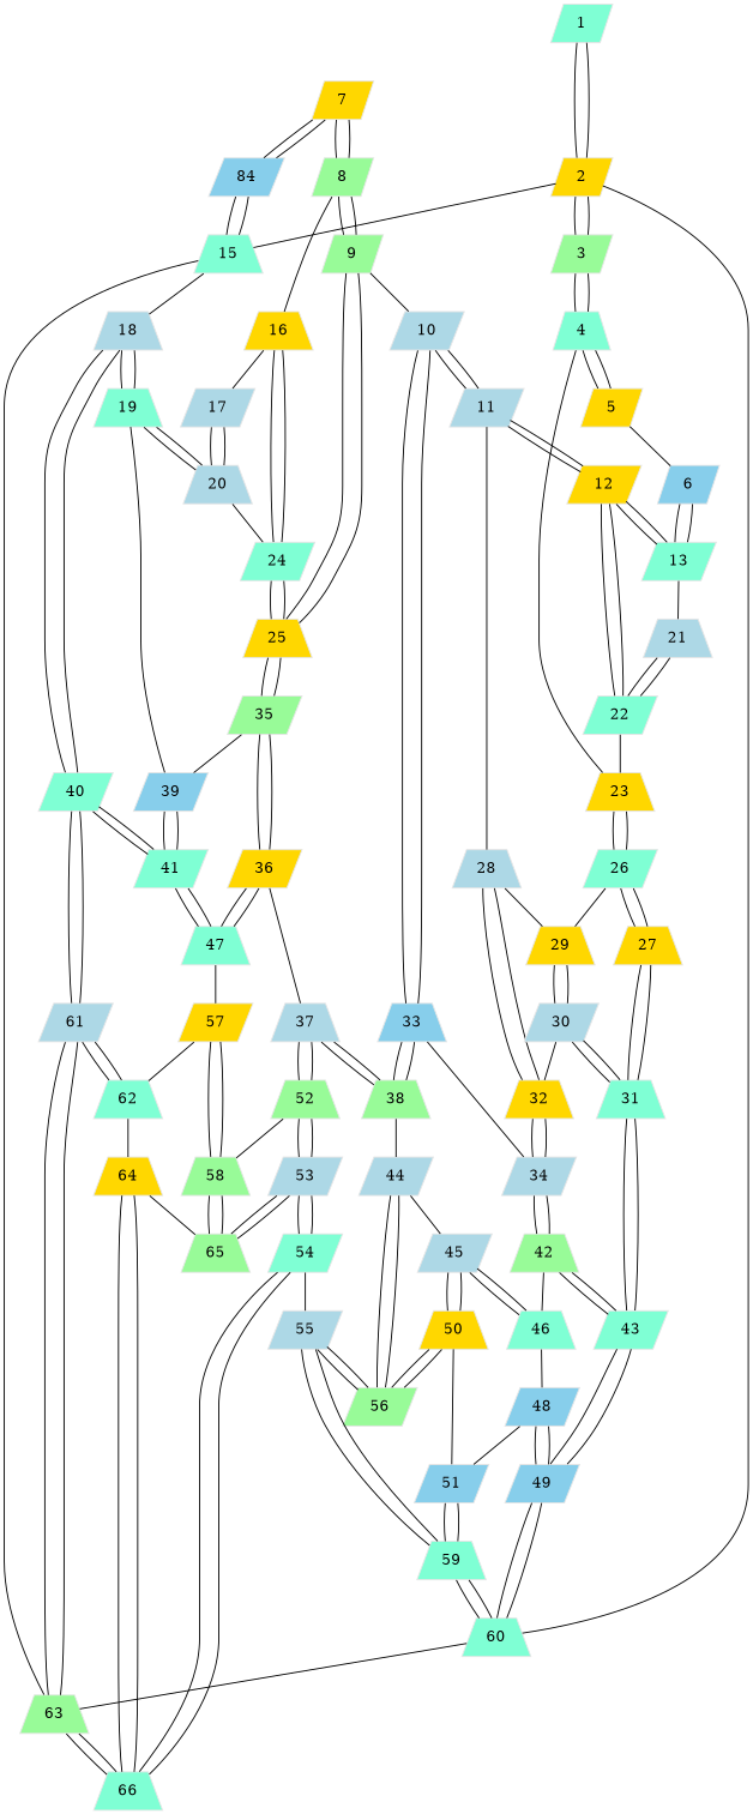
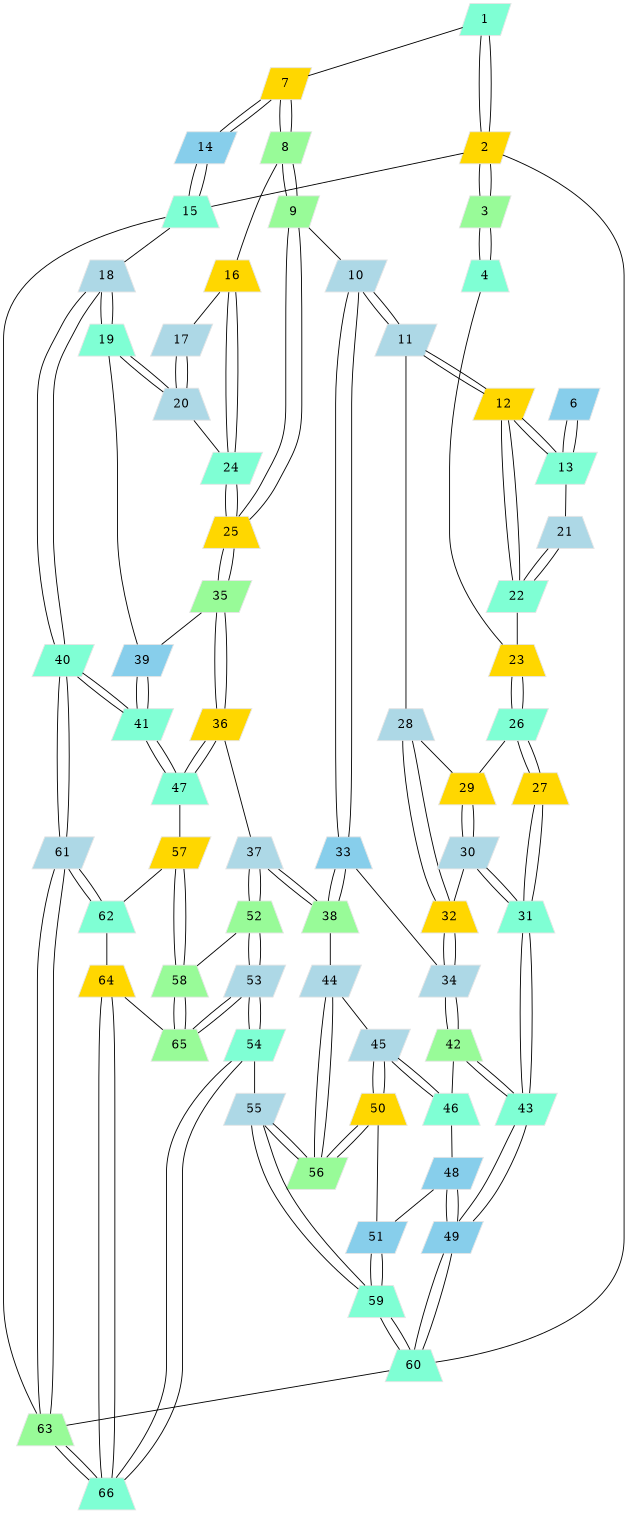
  graph {
    node [color=gray90 fillcolor=aquamarine shape=parallelogram style=filled]
    2 [fillcolor=gold]
    1
    7 [fillcolor=gold]
    3 [fillcolor=palegreen]
    15 [shape=trapezium]
    60 [shape=trapezium]
    8 [fillcolor=palegreen]
-   14 [fillcolor=skyblue label=84]
+   14 [fillcolor=skyblue]
    4 [shape=trapezium]
    18 [fillcolor=lightblue shape=trapezium]
    63 [fillcolor=palegreen shape=trapezium]
-   5 [fillcolor=gold]
    23 [fillcolor=gold shape=trapezium]
    27 [fillcolor=gold shape=trapezium]
    31 [shape=trapezium]
    6 [fillcolor=skyblue]
    26
    13
    21 [fillcolor=lightblue shape=trapezium]
    22
    9 [fillcolor=palegreen]
    16 [fillcolor=gold shape=trapezium]
    10 [fillcolor=lightblue]
    25 [fillcolor=gold shape=trapezium]
    17 [fillcolor=lightblue]
    24
    11 [fillcolor=lightblue]
    33 [fillcolor=skyblue shape=trapezium]
    35 [fillcolor=palegreen]
    12 [fillcolor=gold]
    28 [fillcolor=lightblue shape=trapezium]
    34 [fillcolor=lightblue]
    38 [fillcolor=palegreen shape=trapezium]
    29 [fillcolor=gold shape=trapezium]
    32 [fillcolor=gold shape=trapezium]
    19 [shape=trapezium]
    40
    66 [shape=trapezium]
    20 [fillcolor=lightblue shape=trapezium]
    39 [fillcolor=skyblue]
    41
    61 [fillcolor=lightblue]
    36 [fillcolor=gold]
    30 [fillcolor=lightblue]
    43
    49 [fillcolor=skyblue]
    42 [fillcolor=palegreen shape=trapezium]
    44 [fillcolor=lightblue]
    46 [shape=trapezium]
    37 [fillcolor=lightblue shape=trapezium]
    47 [shape=trapezium]
    52 [fillcolor=palegreen shape=trapezium]
    57 [fillcolor=gold]
    53 [fillcolor=lightblue]
    58 [fillcolor=palegreen shape=trapezium]
    45 [fillcolor=lightblue]
    56 [fillcolor=palegreen]
    62 [shape=trapezium]
    48 [fillcolor=skyblue]
    50 [fillcolor=gold shape=trapezium]
    51 [fillcolor=skyblue]
    59 [shape=trapezium]
    54
    65 [fillcolor=palegreen shape=trapezium]
    55 [fillcolor=lightblue]
    64 [fillcolor=gold shape=trapezium]
    2 -- 3
    2 -- 3
    2 -- 15
    2 -- 60
    1 -- 2
    1 -- 2
+   1 -- 7
    7 -- 8
    7 -- 8
    7 -- 14
    7 -- 14
    3 -- 4
    3 -- 4
    15 -- 18
    15 -- 63
    60 -- 63
    8 -- 9
    8 -- 9
    8 -- 16
    14 -- 15
    14 -- 15
-   4 -- 5
-   4 -- 5
    4 -- 23
    18 -- 19
    18 -- 19
    18 -- 40
    18 -- 40
    63 -- 66
    63 -- 66
-   5 -- 6
    23 -- 26
    23 -- 26
    27 -- 31
    27 -- 31
    31 -- 43
    31 -- 43
    6 -- 13
    6 -- 13
    26 -- 27
    26 -- 27
    26 -- 29
    13 -- 21
    21 -- 22
    21 -- 22
    22 -- 23
    9 -- 10
    9 -- 25
    9 -- 25
    16 -- 17
    16 -- 24
    16 -- 24
    10 -- 11
    10 -- 11
    10 -- 33
    10 -- 33
    25 -- 35
    25 -- 35
    17 -- 20
    17 -- 20
    24 -- 25
    24 -- 25
    11 -- 12
    11 -- 12
    11 -- 28
    33 -- 34
    33 -- 38
    33 -- 38
    35 -- 39
    35 -- 36
    35 -- 36
    12 -- 13
    12 -- 13
    12 -- 22
    12 -- 22
    28 -- 29
    28 -- 32
    28 -- 32
    34 -- 42
    34 -- 42
    38 -- 44
    29 -- 30
    29 -- 30
    32 -- 34
    32 -- 34
    19 -- 20
    19 -- 20
    19 -- 39
    40 -- 41
    40 -- 41
    40 -- 61
    40 -- 61
    20 -- 24
    39 -- 41
    39 -- 41
    41 -- 47
    41 -- 47
    61 -- 63
    61 -- 63
    61 -- 62
    61 -- 62
    36 -- 37
    36 -- 47
    36 -- 47
    30 -- 31
    30 -- 31
    30 -- 32
    43 -- 49
    43 -- 49
    49 -- 60
    49 -- 60
    42 -- 43
    42 -- 43
    42 -- 46
    44 -- 45
    44 -- 56
    44 -- 56
    46 -- 48
    37 -- 38
    37 -- 38
    37 -- 52
    37 -- 52
    47 -- 57
    52 -- 53
    52 -- 53
    52 -- 58
    57 -- 58
    57 -- 58
    57 -- 62
    53 -- 54
    53 -- 54
    53 -- 65
    53 -- 65
    58 -- 65
    58 -- 65
    45 -- 46
    45 -- 46
    45 -- 50
    45 -- 50
    62 -- 64
    48 -- 49
    48 -- 49
    48 -- 51
    50 -- 56
    50 -- 56
    50 -- 51
    51 -- 59
    51 -- 59
    59 -- 60
    59 -- 60
    54 -- 66
    54 -- 66
    54 -- 55
    55 -- 56
    55 -- 56
    55 -- 59
    55 -- 59
    64 -- 66
    64 -- 66
    64 -- 65
  }
